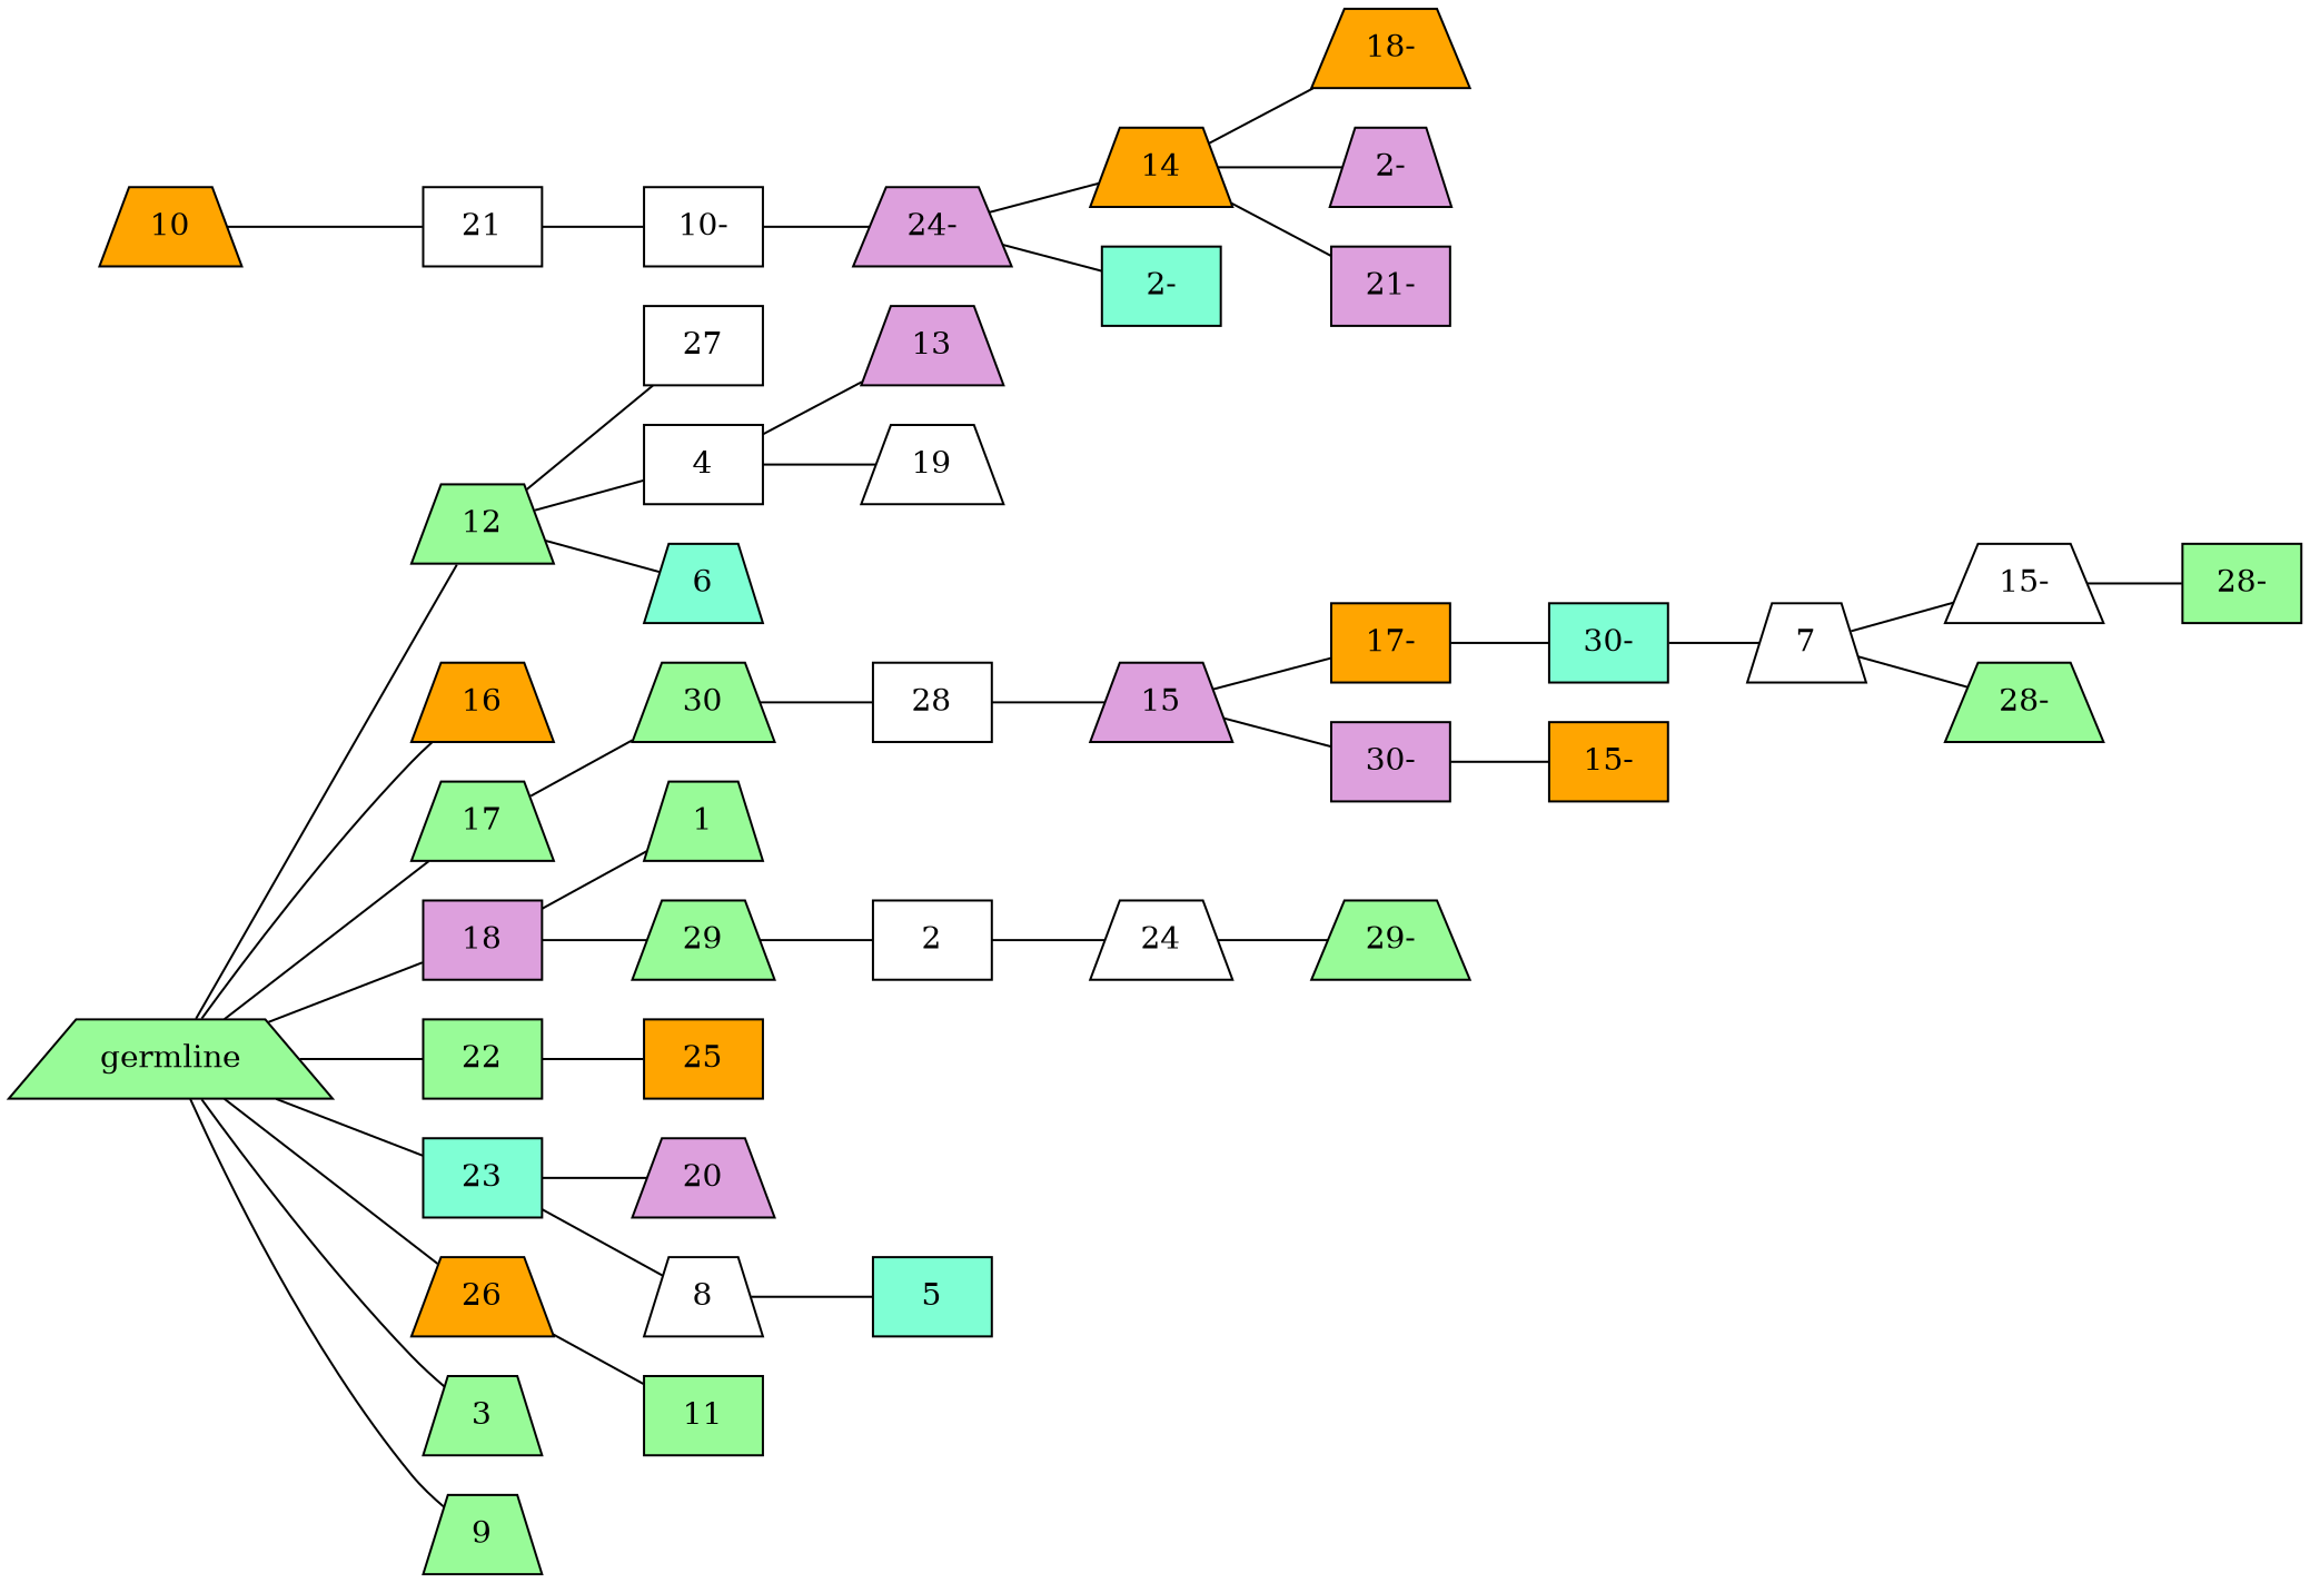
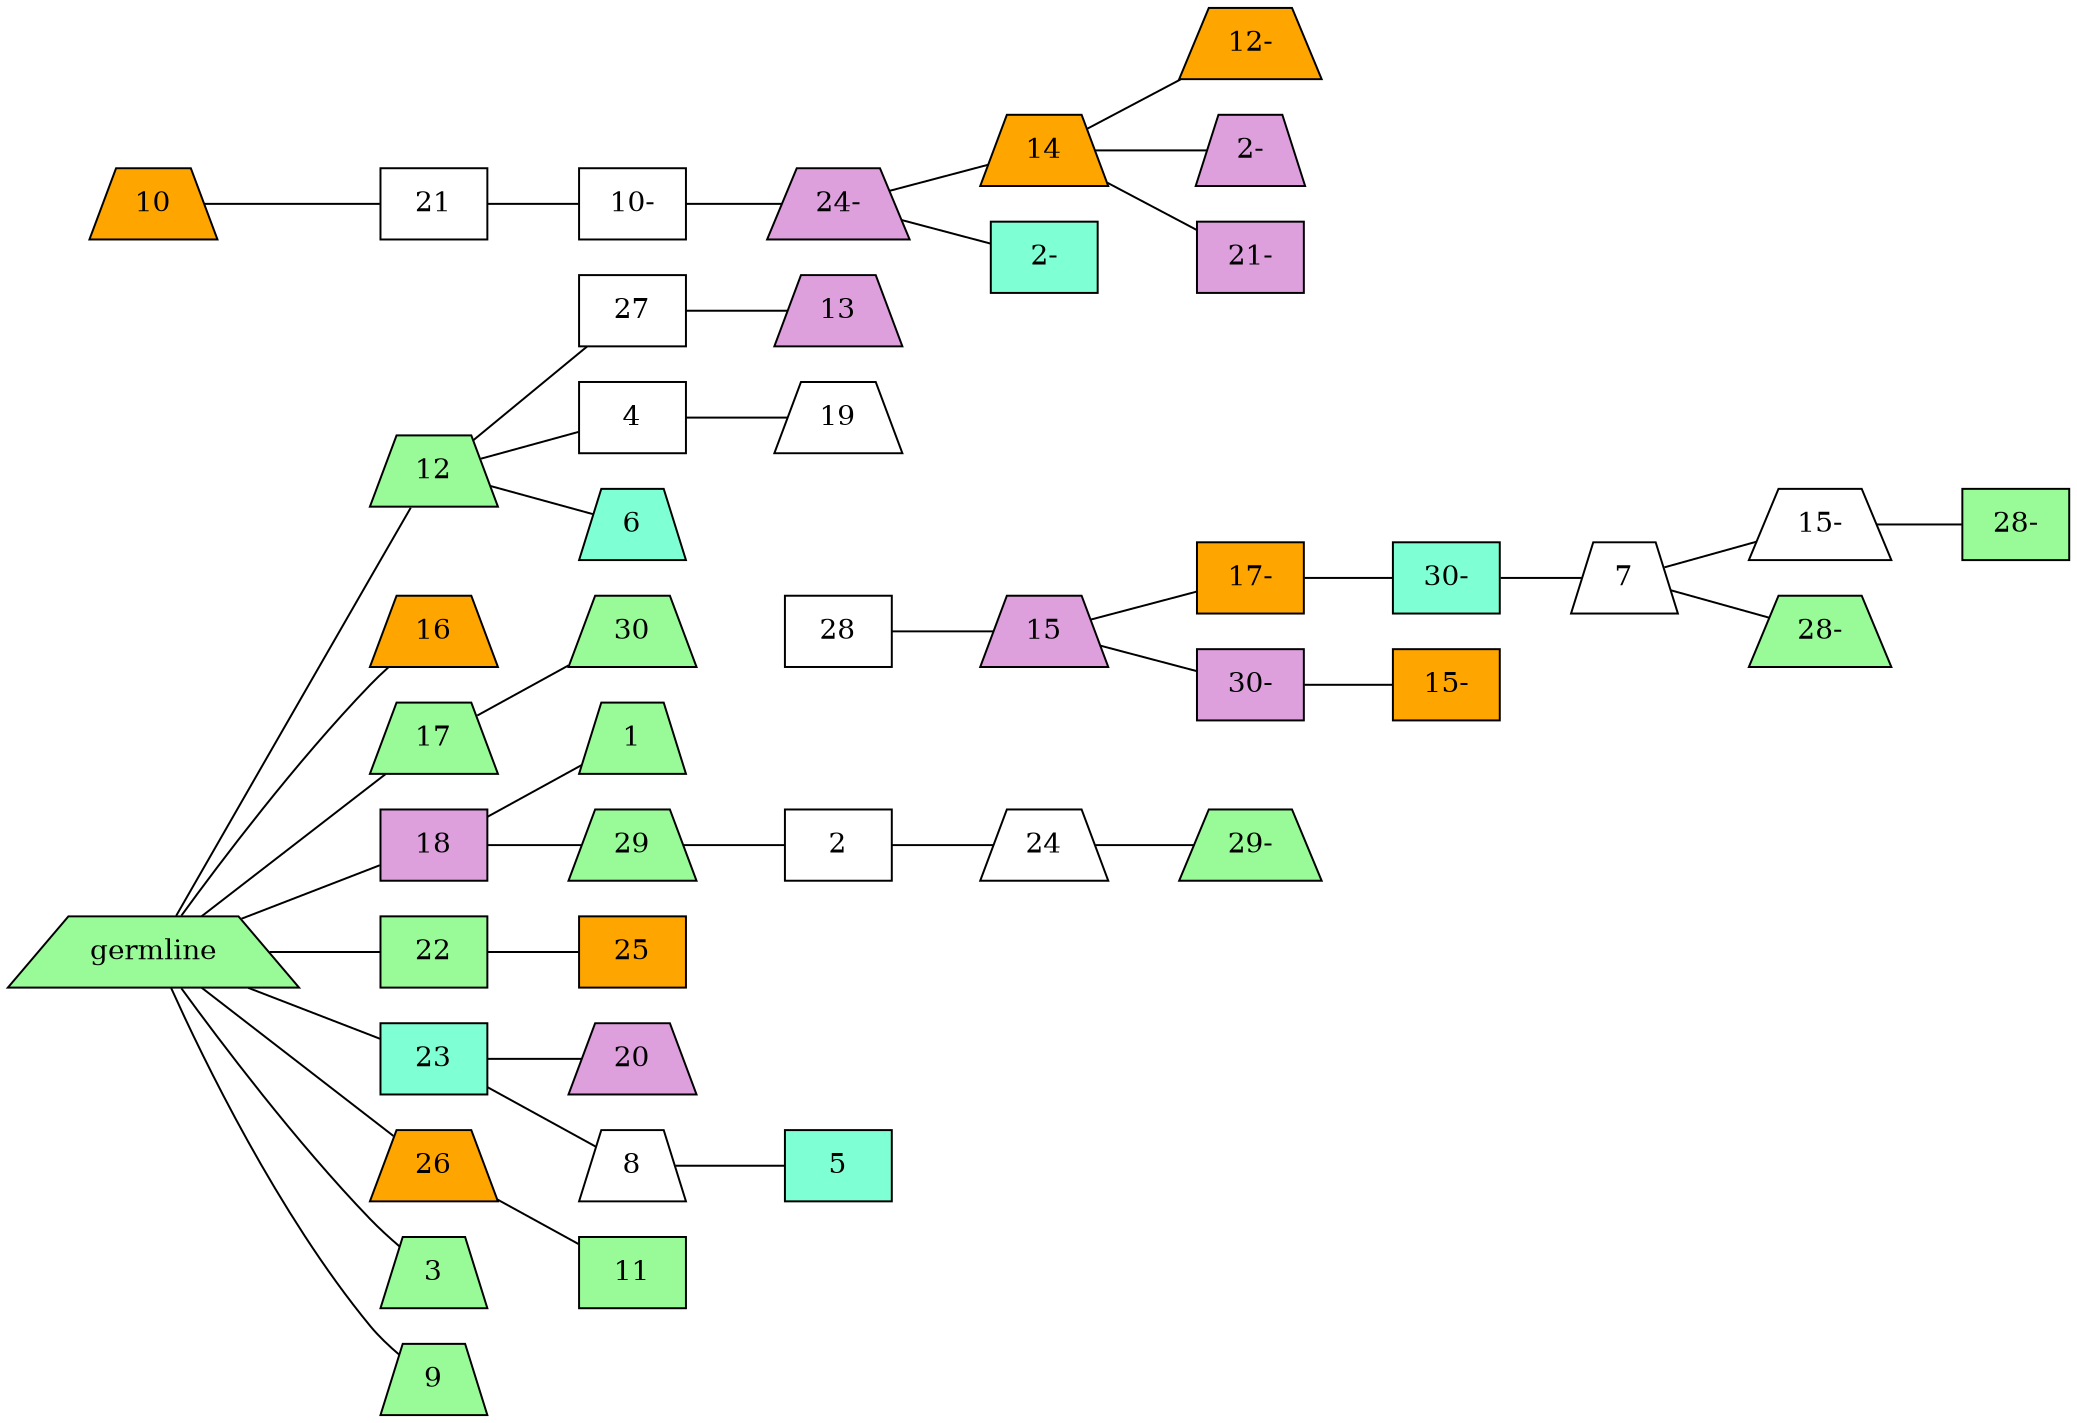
  graph {
    rankdir=LR
    node [fillcolor=palegreen shape=trapezium style=filled]
    n1 [label=germline]
    n2 [label=12]
    n3 [fillcolor=orange label=16]
    n4 [label=17]
    n5 [fillcolor=plum label=18 shape=box]
    n6 [label=22 shape=box]
    n7 [fillcolor=aquamarine label=23 shape=box]
    n8 [fillcolor=orange label=26]
    n9 [label=3]
    n10 [label=9]
    n11 [fillcolor=white label=27 shape=box]
    n12 [fillcolor=white label=4 shape=box]
    n13 [fillcolor=aquamarine label=6]
    n14 [label=30]
    n15 [label=1]
    n16 [label=29]
    n17 [fillcolor=orange label=25 shape=box]
    n18 [fillcolor=plum label=20]
    n19 [fillcolor=white label=8]
    n20 [label=11 shape=box]
    n21 [fillcolor=plum label=13]
    n22 [fillcolor=white label=19]
    n23 [fillcolor=white label=28 shape=box]
    n24 [fillcolor=plum label=15]
    n25 [fillcolor=orange label="17-" shape=box]
    n26 [fillcolor=plum label="30-" shape=box]
    n27 [fillcolor=aquamarine label="30-" shape=box]
    n28 [fillcolor=orange label="15-" shape=box]
    n29 [fillcolor=white label=7]
    n30 [fillcolor=white label="15-"]
    n31 [label="28-"]
    n32 [label="28-" shape=box]
    n33 [fillcolor=white label=2 shape=box]
    n34 [fillcolor=white label=24]
    n35 [label="29-"]
    n36 [fillcolor=orange label=10]
    n37 [fillcolor=white label=21 shape=box]
    n38 [fillcolor=white label="10-" shape=box]
    n39 [fillcolor=plum label="24-"]
    n40 [fillcolor=orange label=14]
    n41 [fillcolor=aquamarine label="2-" shape=box]
-   n42 [fillcolor=orange label="18-"]
+   n42 [fillcolor=orange label="12-"]
    n43 [fillcolor=plum label="2-"]
    n44 [fillcolor=plum label="21-" shape=box]
    n45 [fillcolor=aquamarine label=5 shape=box]
    n1 -- n2
    n1 -- n3
    n1 -- n4
    n1 -- n5
    n1 -- n6
    n1 -- n7
    n1 -- n8
    n1 -- n9
    n1 -- n10
    n2 -- n11
    n2 -- n12
    n2 -- n13
    n4 -- n14
    n5 -- n15
    n5 -- n16
    n6 -- n17
    n7 -- n18
    n7 -- n19
    n8 -- n20
-   n12 -- n21
+   n11 -- n21
    n12 -- n22
-   n14 -- n23
    n16 -- n33
    n19 -- n45
    n23 -- n24
    n24 -- n25
    n24 -- n26
    n25 -- n27
    n26 -- n28
    n27 -- n29
    n29 -- n30
    n29 -- n31
    n30 -- n32
    n33 -- n34
    n34 -- n35
    n36 -- n37
    n37 -- n38
    n38 -- n39
    n39 -- n40
    n39 -- n41
    n40 -- n42
    n40 -- n43
    n40 -- n44
  }
